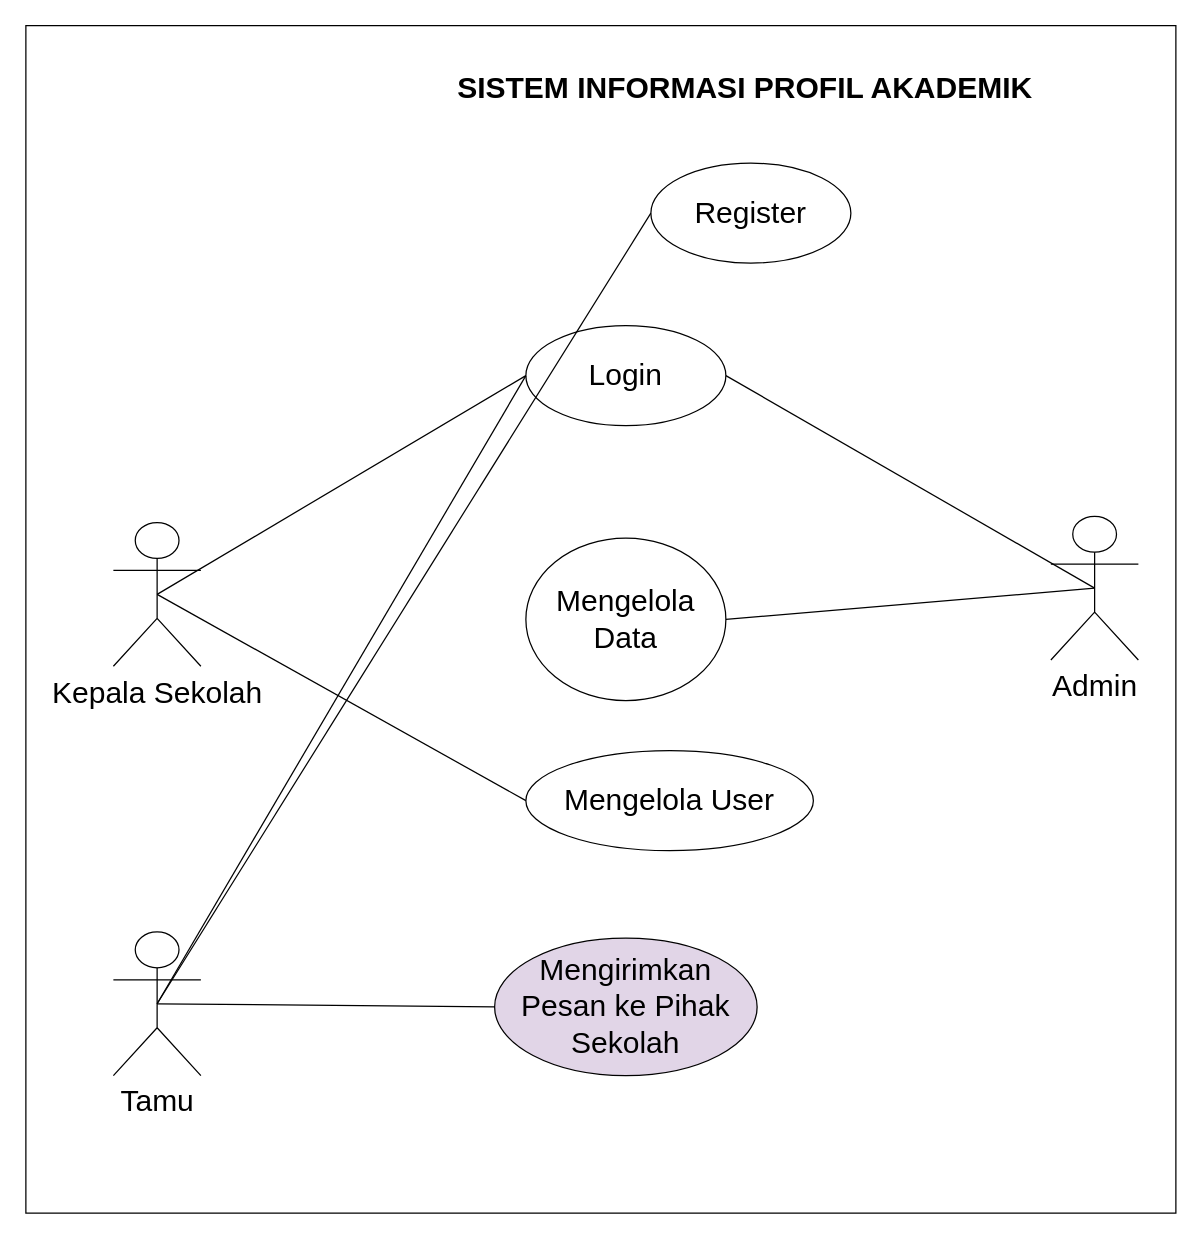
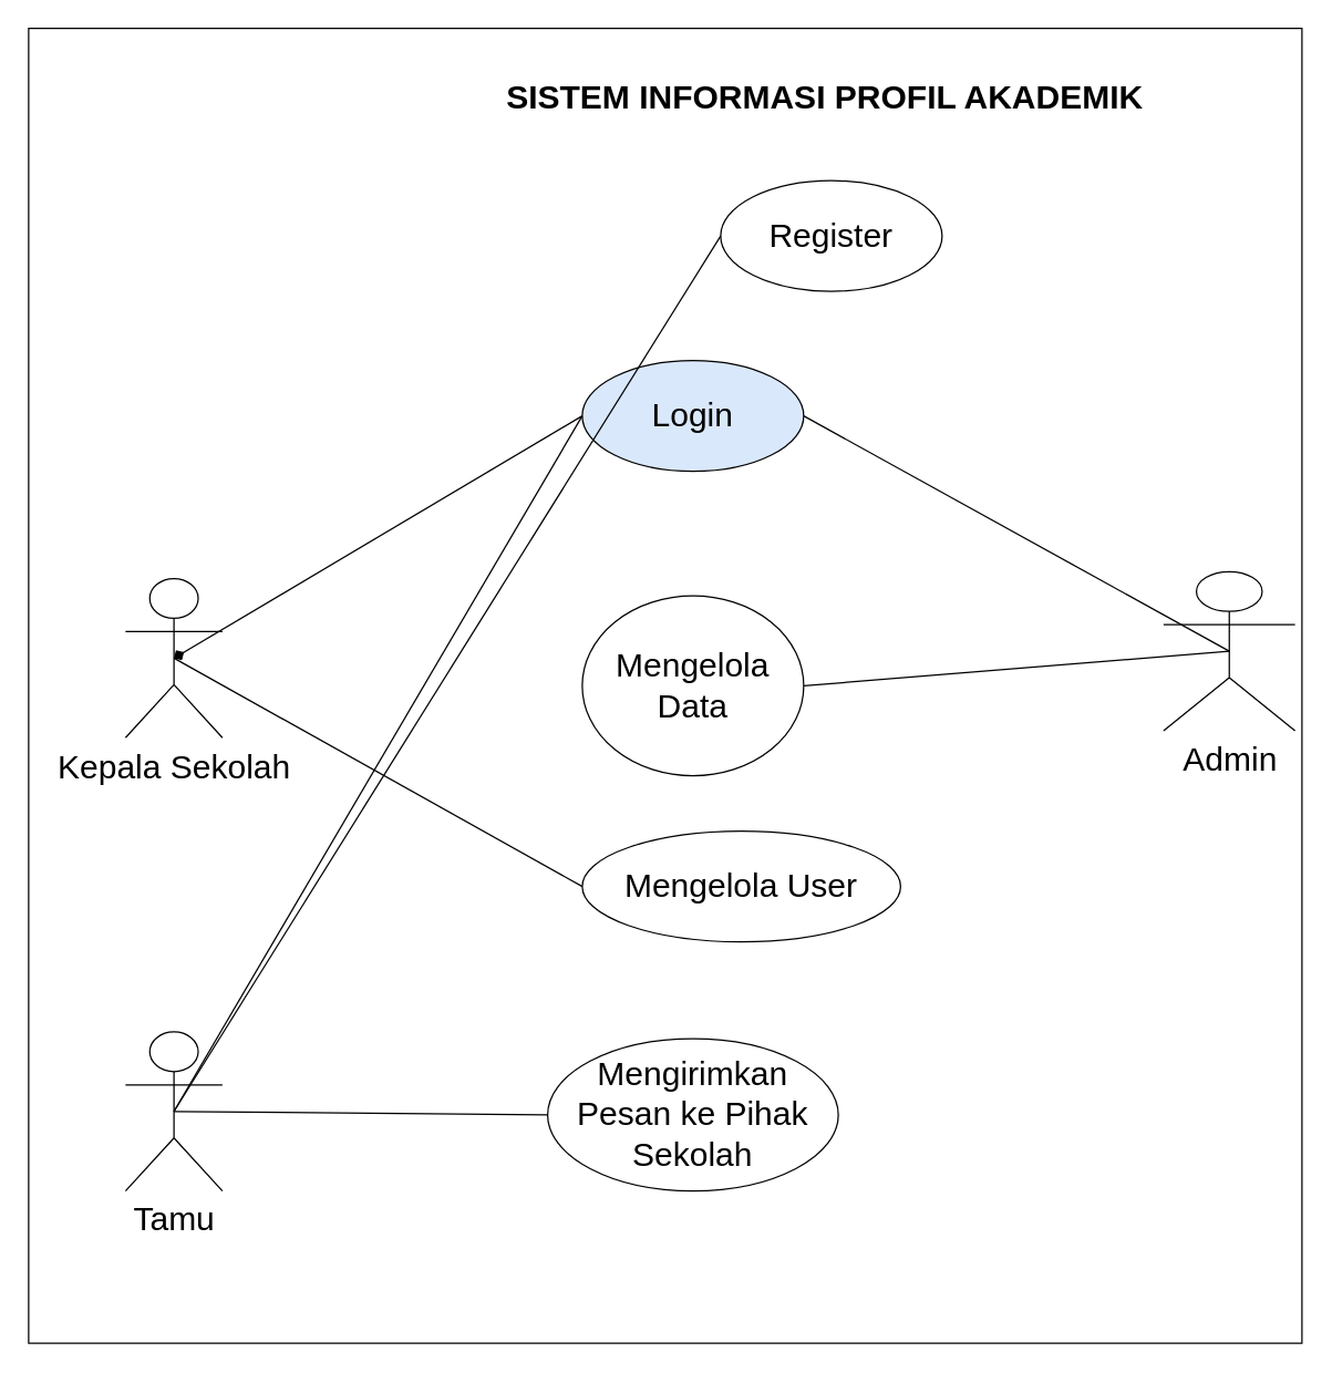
  <mxCell id="0" />
  <mxCell id="1" parent="0" />
  <mxCell id="2" value="" style="rounded=0;whiteSpace=wrap;html=1;movable=1;resizable=1;rotatable=1;deletable=1;editable=1;locked=0;connectable=1;" vertex="1" parent="1"><mxGeometry x="20" y="20" width="920" height="950" as="geometry" /></mxCell>
  <mxCell id="3" value="SISTEM INFORMASI PROFIL AKADEMIK" style="text;strokeColor=none;fillColor=none;html=1;fontSize=24;fontStyle=1;verticalAlign=middle;align=center;" vertex="1" parent="1"><mxGeometry x="350" y="50" width="490" height="40" as="geometry" /></mxCell>
- <mxCell id="4" value="&lt;font style=&quot;font-size: 24px;&quot;&gt;Login&lt;/font&gt;" style="ellipse;whiteSpace=wrap;html=1;" vertex="1" parent="1"><mxGeometry x="420" y="260" width="160" height="80" as="geometry" /></mxCell>
+ <mxCell id="4" value="&lt;font style=&quot;font-size: 24px;&quot;&gt;Login&lt;/font&gt;" style="ellipse;whiteSpace=wrap;html=1;fillColor=#dae8fc;" vertex="1" parent="1"><mxGeometry x="420" y="260" width="160" height="80" as="geometry" /></mxCell>
  <mxCell id="5" value="&lt;font style=&quot;font-size: 24px;&quot;&gt;Mengelola Data&lt;/font&gt;" style="ellipse;whiteSpace=wrap;html=1;" vertex="1" parent="1"><mxGeometry x="420" y="430" width="160" height="130" as="geometry" /></mxCell>
  <mxCell id="6" value="&lt;font style=&quot;font-size: 24px;&quot;&gt;Mengelola User&lt;/font&gt;" style="ellipse;whiteSpace=wrap;html=1;" vertex="1" parent="1"><mxGeometry x="420" y="600" width="230" height="80" as="geometry" /></mxCell>
  <mxCell id="7" value="&lt;font style=&quot;font-size: 24px;&quot;&gt;Kepala Sekolah&lt;/font&gt;" style="shape=umlActor;verticalLabelPosition=bottom;verticalAlign=top;html=1;outlineConnect=0;" vertex="1" parent="1"><mxGeometry y="417.5" width="70" height="115" as="geometry" x="90" /></mxCell>
- <mxCell id="8" value="&lt;font style=&quot;font-size: 24px;&quot;&gt;Admin&lt;/font&gt;" style="shape=umlActor;verticalLabelPosition=bottom;verticalAlign=top;html=1;outlineConnect=0;" vertex="1" parent="1"><mxGeometry x="840" y="412.5" width="70" height="115" as="geometry" /></mxCell>
+ <mxCell id="8" value="&lt;font style=&quot;font-size: 24px;&quot;&gt;Admin&lt;/font&gt;" style="shape=umlActor;verticalLabelPosition=bottom;verticalAlign=top;html=1;outlineConnect=0;" vertex="1" parent="1"><mxGeometry x="840" y="412.5" width="95" height="115" as="geometry" /></mxCell>
  <mxCell id="9" value="" style="endArrow=none;html=1;rounded=0;exitX=0.5;exitY=0.5;exitDx=0;exitDy=0;exitPerimeter=0;entryX=0;entryY=0.5;entryDx=0;entryDy=0;startFill=0;" edge="1" parent="1" source="7" target="6"><mxGeometry width="50" height="50" relative="1" as="geometry"><mxPoint x="160" y="460" as="sourcePoint" /><mxPoint x="210" y="410" as="targetPoint" /></mxGeometry></mxCell>
  <mxCell id="10" value="" style="endArrow=none;html=1;rounded=0;exitX=0.5;exitY=0.5;exitDx=0;exitDy=0;exitPerimeter=0;entryX=1;entryY=0.5;entryDx=0;entryDy=0;startFill=0;" edge="1" parent="1" source="8" target="5"><mxGeometry width="50" height="50" relative="1" as="geometry"><mxPoint x="850" y="630" as="sourcePoint" /><mxPoint x="900" y="580" as="targetPoint" /></mxGeometry></mxCell>
- <mxCell id="11" value="" style="endArrow=none;html=1;rounded=0;exitX=0;exitY=0.5;exitDx=0;exitDy=0;entryX=0.5;entryY=0.5;entryDx=0;entryDy=0;entryPerimeter=0;startFill=0;" edge="1" parent="1" source="4" target="7"><mxGeometry width="50" height="50" relative="1" as="geometry"><mxPoint x="340" y="360" as="sourcePoint" /><mxPoint x="390" y="310" as="targetPoint" /></mxGeometry></mxCell>
+ <mxCell id="11" value="" style="endArrow=diamond;html=1;rounded=0;exitX=0;exitY=0.5;exitDx=0;exitDy=0;entryX=0.5;entryY=0.5;entryDx=0;entryDy=0;entryPerimeter=0;startFill=0;" edge="1" parent="1" source="4" target="7"><mxGeometry width="50" height="50" relative="1" as="geometry"><mxPoint x="340" y="360" as="sourcePoint" /><mxPoint x="390" y="310" as="targetPoint" /></mxGeometry></mxCell>
  <mxCell id="12" value="" style="endArrow=none;html=1;rounded=0;exitX=1;exitY=0.5;exitDx=0;exitDy=0;entryX=0.5;entryY=0.5;entryDx=0;entryDy=0;entryPerimeter=0;startFill=0;" edge="1" parent="1" source="4" target="8"><mxGeometry width="50" height="50" relative="1" as="geometry"><mxPoint x="670" y="350" as="sourcePoint" /><mxPoint x="720" y="300" as="targetPoint" /></mxGeometry></mxCell>
- <mxCell id="13" value="&lt;font style=&quot;font-size: 24px;&quot;&gt;Mengirimkan Pesan ke Pihak Sekolah&lt;/font&gt;" style="ellipse;whiteSpace=wrap;html=1;fillColor=#e1d5e7;" vertex="1" parent="1"><mxGeometry x="395" y="750" width="210" height="110" as="geometry" /></mxCell>
+ <mxCell id="13" value="&lt;font style=&quot;font-size: 24px;&quot;&gt;Mengirimkan Pesan ke Pihak Sekolah&lt;/font&gt;" style="ellipse;whiteSpace=wrap;html=1;" vertex="1" parent="1"><mxGeometry x="395" y="750" width="210" height="110" as="geometry" /></mxCell>
  <mxCell id="14" value="&lt;span style=&quot;font-size: 24px;&quot;&gt;Tamu&lt;/span&gt;" style="shape=umlActor;verticalLabelPosition=bottom;verticalAlign=top;html=1;outlineConnect=0;" vertex="1" parent="1"><mxGeometry y="745" width="70" height="115" as="geometry" x="90" /></mxCell>
  <mxCell id="15" value="" style="endArrow=none;html=1;rounded=0;exitX=0.5;exitY=0.5;exitDx=0;exitDy=0;exitPerimeter=0;entryX=0;entryY=0.5;entryDx=0;entryDy=0;startFill=0;" edge="1" parent="1" source="14" target="13"><mxGeometry width="50" height="50" relative="1" as="geometry"><mxPoint x="240" y="840" as="sourcePoint" /><mxPoint x="290" y="790" as="targetPoint" /></mxGeometry></mxCell>
  <mxCell id="16" value="&lt;font style=&quot;font-size: 24px;&quot;&gt;Register&lt;/font&gt;" style="ellipse;whiteSpace=wrap;html=1;" vertex="1" parent="1"><mxGeometry x="520" y="130" width="160" height="80" as="geometry" /></mxCell>
  <mxCell id="17" value="" style="endArrow=none;html=1;rounded=0;exitX=0.5;exitY=0.5;exitDx=0;exitDy=0;exitPerimeter=0;entryX=0;entryY=0.5;entryDx=0;entryDy=0;startFill=0;" edge="1" parent="1" source="14" target="16"><mxGeometry width="50" height="50" relative="1" as="geometry"><mxPoint x="310" y="720" as="sourcePoint" /><mxPoint x="170" y="670" as="targetPoint" /></mxGeometry></mxCell>
  <mxCell id="18" value="" style="endArrow=none;html=1;rounded=0;exitX=0;exitY=0.5;exitDx=0;exitDy=0;entryX=0.5;entryY=0.5;entryDx=0;entryDy=0;entryPerimeter=0;" edge="1" parent="1" source="4" target="14"><mxGeometry width="50" height="50" relative="1" as="geometry"><mxPoint x="310" y="730" as="sourcePoint" /><mxPoint x="360" y="680" as="targetPoint" /></mxGeometry></mxCell>
